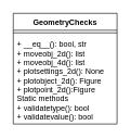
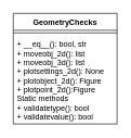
  <mxCell id="0" />
  <mxCell id="1" parent="0" />
  <mxCell id="2" value="GeometryChecks" style="swimlane;fontStyle=1;align=center;verticalAlign=top;childLayout=stackLayout;horizontal=1;startSize=26;horizontalStack=0;resizeParent=1;resizeParentMax=0;resizeLast=0;collapsible=1;marginBottom=0;hachureGap=4;pointerEvents=0;" vertex="1" parent="1"><mxGeometry x="20" y="20" width="160" height="170" as="geometry" /></mxCell>
  <mxCell id="3" value="" style="line;strokeWidth=1;fillColor=none;align=left;verticalAlign=middle;spacingTop=-1;spacingLeft=3;spacingRight=3;rotatable=0;labelPosition=right;points=[];portConstraint=eastwest;" vertex="1" parent="2"><mxGeometry y="26" width="160" height="8" as="geometry" /></mxCell>
- <mxCell id="4" value="+ __eq__(): bool, str&#10;+ moveobj_2d(): list&#10;+ moveobj_4d(): list&#10;+ plotsettings_2d(): None&#10;+ plotobject_2d(): Figure&#10;+ plotpoint_2d():Figure&#10;Static methods&#10;+ validatetype(): bool&#10;+ validatevalue(): bool" style="text;strokeColor=none;fillColor=none;align=left;verticalAlign=top;spacingLeft=4;spacingRight=4;overflow=hidden;rotatable=0;points=[[0,0.5],[1,0.5]];portConstraint=eastwest;" vertex="1" parent="2"><mxGeometry y="34" width="160" height="136" as="geometry" /></mxCell>
+ <mxCell id="4" value="+ __eq__(): bool, str&#10;+ moveobj_2d(): list&#10;+ moveobj_3d(): list&#10;+ plotsettings_2d(): None&#10;+ plotobject_2d(): Figure&#10;+ plotpoint_2d():Figure&#10;Static methods&#10;+ validatetype(): bool&#10;+ validatevalue(): bool" style="text;strokeColor=none;fillColor=none;align=left;verticalAlign=top;spacingLeft=4;spacingRight=4;overflow=hidden;rotatable=0;points=[[0,0.5],[1,0.5]];portConstraint=eastwest;" vertex="1" parent="2"><mxGeometry y="34" width="160" height="136" as="geometry" /></mxCell>
